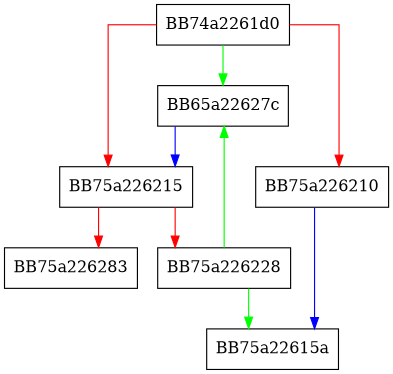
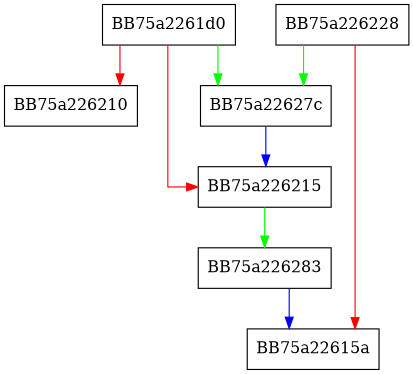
  digraph {
    splines=ortho
    node [shape=box]
    edge [color=red]
-   BB75a2261d0 [label=BB74a2261d0]
-   BB75a22627c [label=BB65a22627c]
+   BB75a2261d0
+   BB75a22627c
    BB75a226210
    BB75a226215
    BB75a226283
    BB75a226228
    n7 [label=BB75a22615a]
    BB75a2261d0 -> BB75a22627c [color=green]
    BB75a2261d0 -> BB75a226210
    BB75a2261d0 -> BB75a226215
    BB75a22627c -> BB75a226215 [color=blue]
-   BB75a226215 -> BB75a226283
-   BB75a226215 -> BB75a226228
-   BB75a226210 -> n7 [color=blue]
+   BB75a226215 -> BB75a226283 [color=green]
+   BB75a226283 -> n7 [color=blue]
    BB75a226228 -> BB75a22627c [color=green]
-   BB75a226228 -> n7 [color=green]
+   BB75a226228 -> n7
  }
